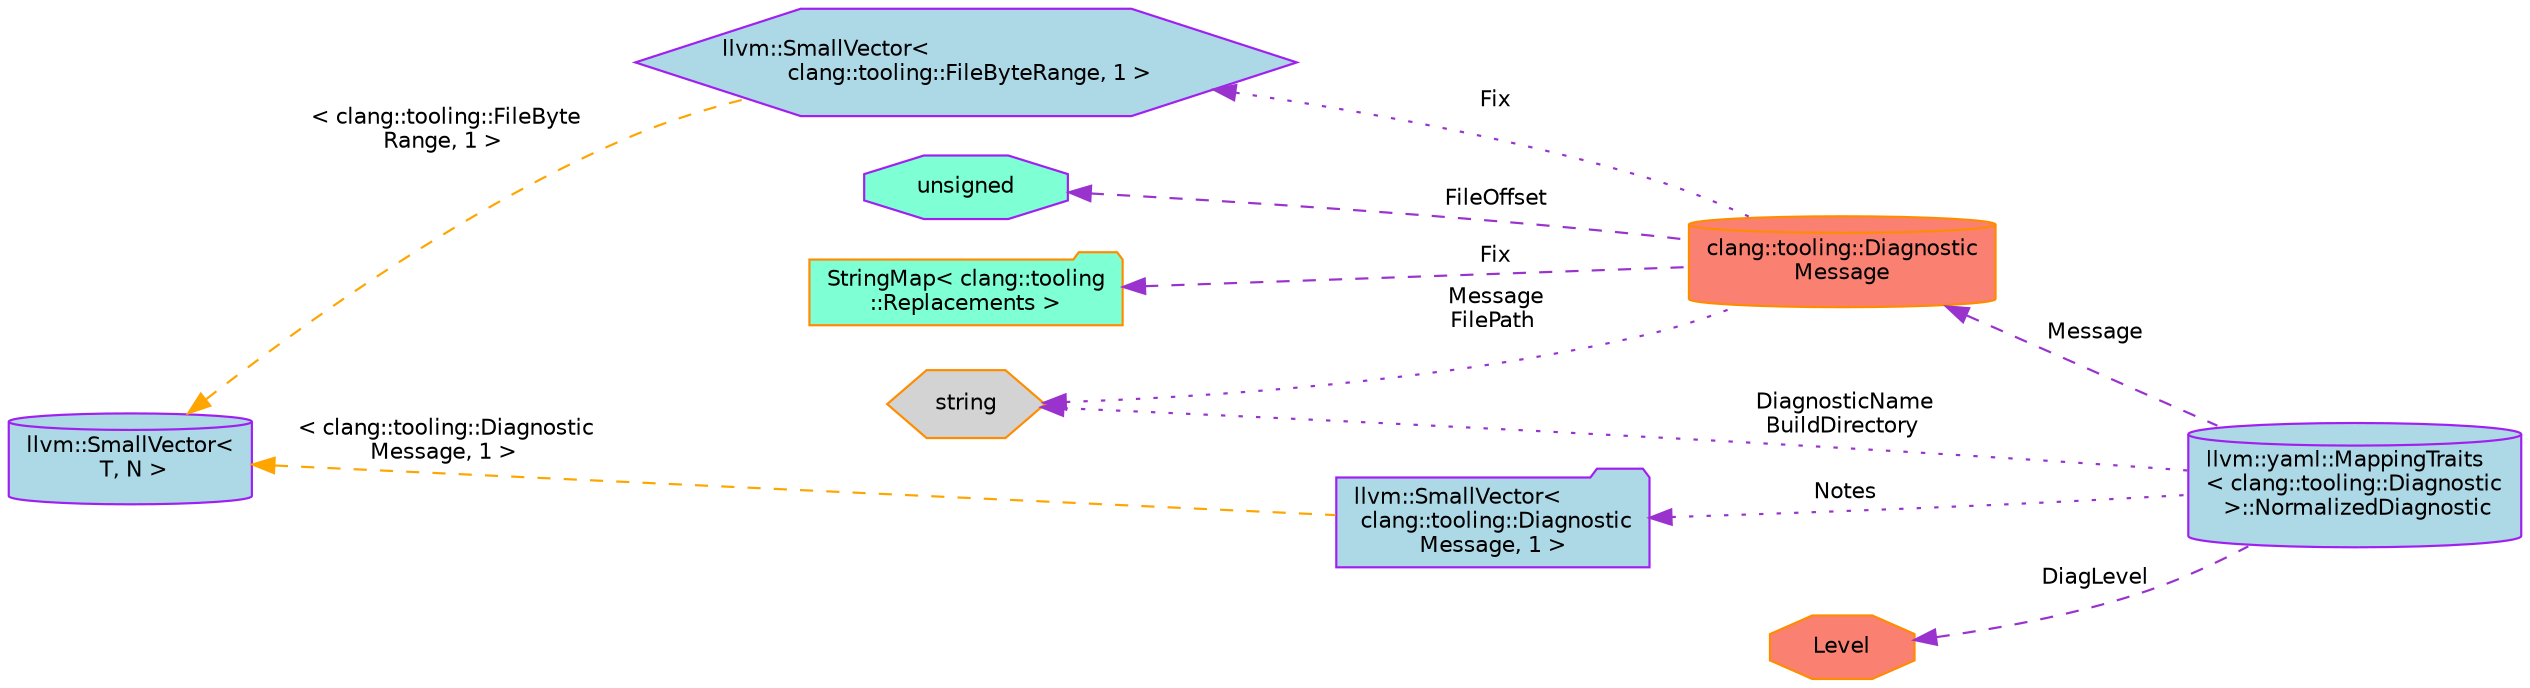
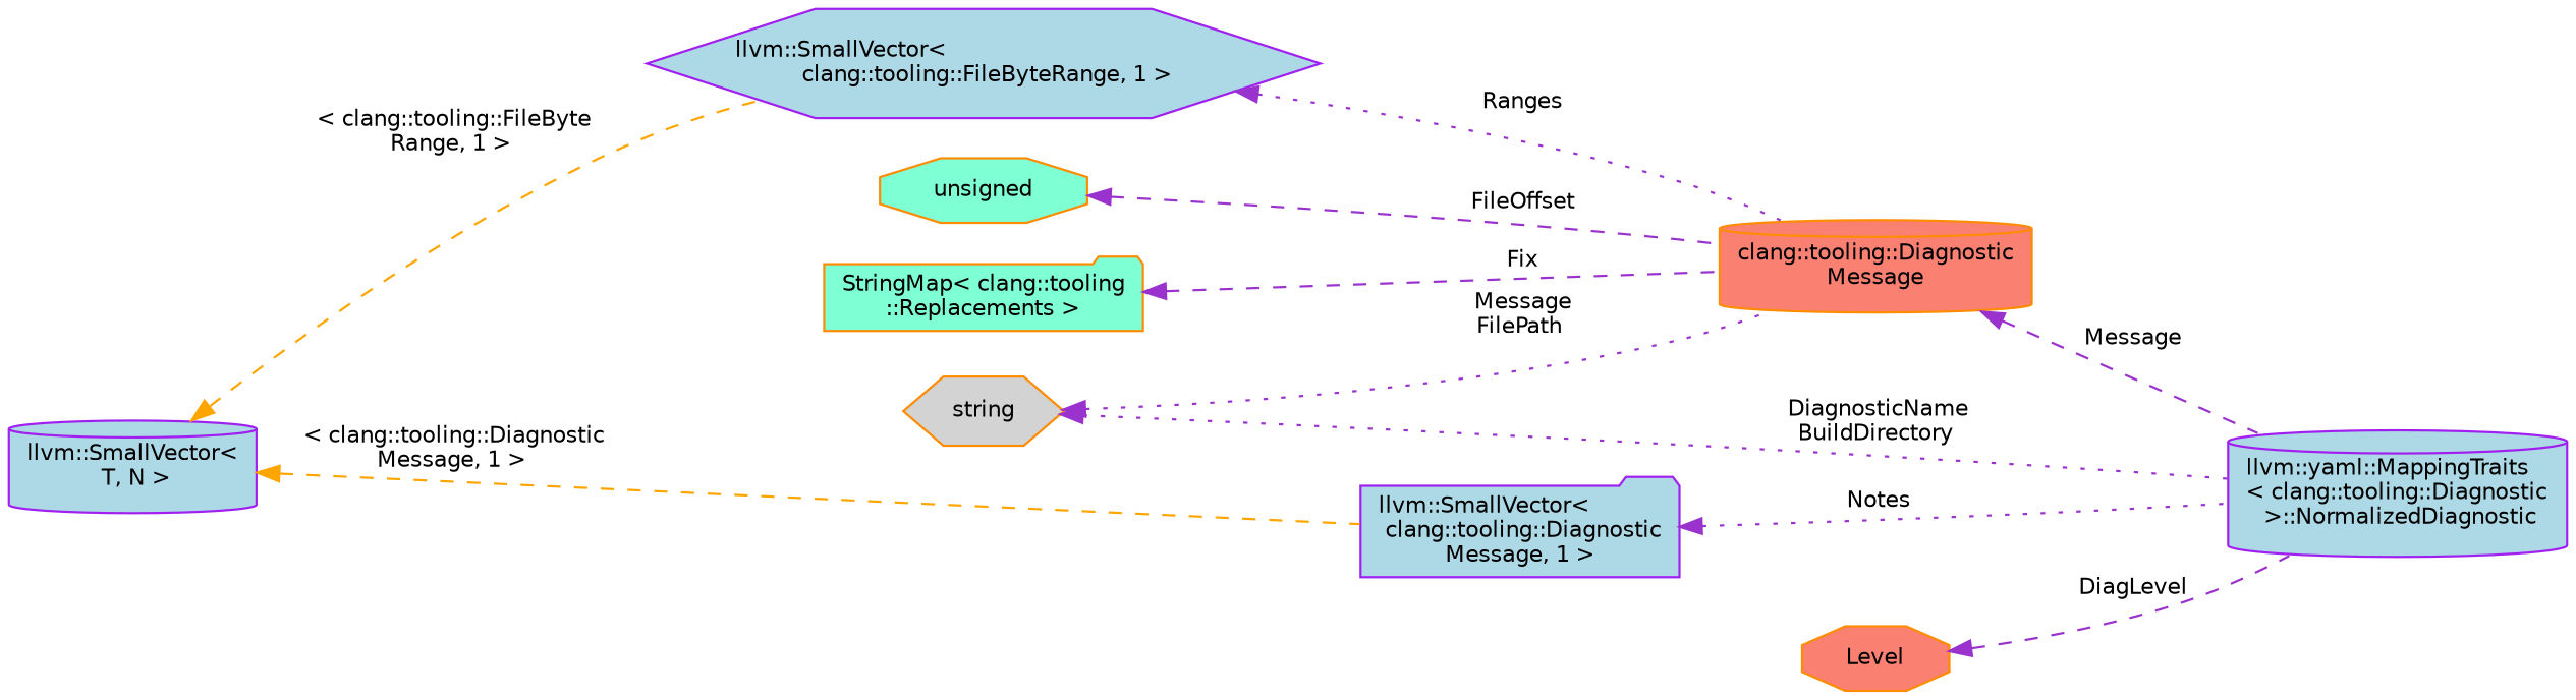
  digraph {
    rankdir=LR
    node [color=purple fillcolor=lightblue fontname=Helvetica fontsize=10 shape=cylinder style=filled]
    edge [color=darkorchid3 dir=back fontname=Helvetica fontsize=10 labelfontname=Helvetica labelfontsize=10 style=dashed]
    n1 [fontcolor=black height=0.2 label="llvm::yaml::MappingTraits\l\< clang::tooling::Diagnostic\l \>::NormalizedDiagnostic" width=0.4]
    n2 [color=darkorange fillcolor=salmon height=0.2 label="clang::tooling::Diagnostic\lMessage" width=0.4]
    n3 [color=darkorange fillcolor=aquamarine height=0.2 label="StringMap\< clang::tooling\l::Replacements \>" shape=folder width=0.4]
    n4 [color=darkorange fillcolor=lightgrey height=0.2 label=string shape=hexagon width=0.4]
    n5 [height=0.2 label="llvm::SmallVector\<\l clang::tooling::FileByteRange, 1 \>" shape=hexagon width=0.4]
    n6 [height=0.2 label="llvm::SmallVector\<\l T, N \>" width=0.4]
    n7 [height=0.2 label="llvm::SmallVector\<\l clang::tooling::Diagnostic\lMessage, 1 \>" shape=folder width=0.4]
-   n8 [fillcolor=aquamarine height=0.2 label=unsigned shape=octagon width=0.4]
+   n8 [color=darkorange fillcolor=aquamarine height=0.2 label=unsigned shape=octagon width=0.4]
    n9 [color=darkorange fillcolor=salmon height=0.2 label=Level shape=octagon width=0.4]
    n2 -> n1 [label=" Message"]
    n3 -> n2 [label=" Fix"]
    n4 -> n1 [label=" DiagnosticName\nBuildDirectory" style=dotted]
    n4 -> n2 [label=" Message\nFilePath" style=dotted]
-   n5 -> n2 [label=" Fix" style=dotted]
+   n5 -> n2 [label=" Ranges" style=dotted]
    n6 -> n5 [color=orange label=" \< clang::tooling::FileByte\lRange, 1 \>"]
    n6 -> n7 [color=orange label=" \< clang::tooling::Diagnostic\lMessage, 1 \>"]
    n7 -> n1 [label=" Notes" style=dotted]
    n8 -> n2 [label=" FileOffset"]
    n9 -> n1 [label=" DiagLevel"]
  }
